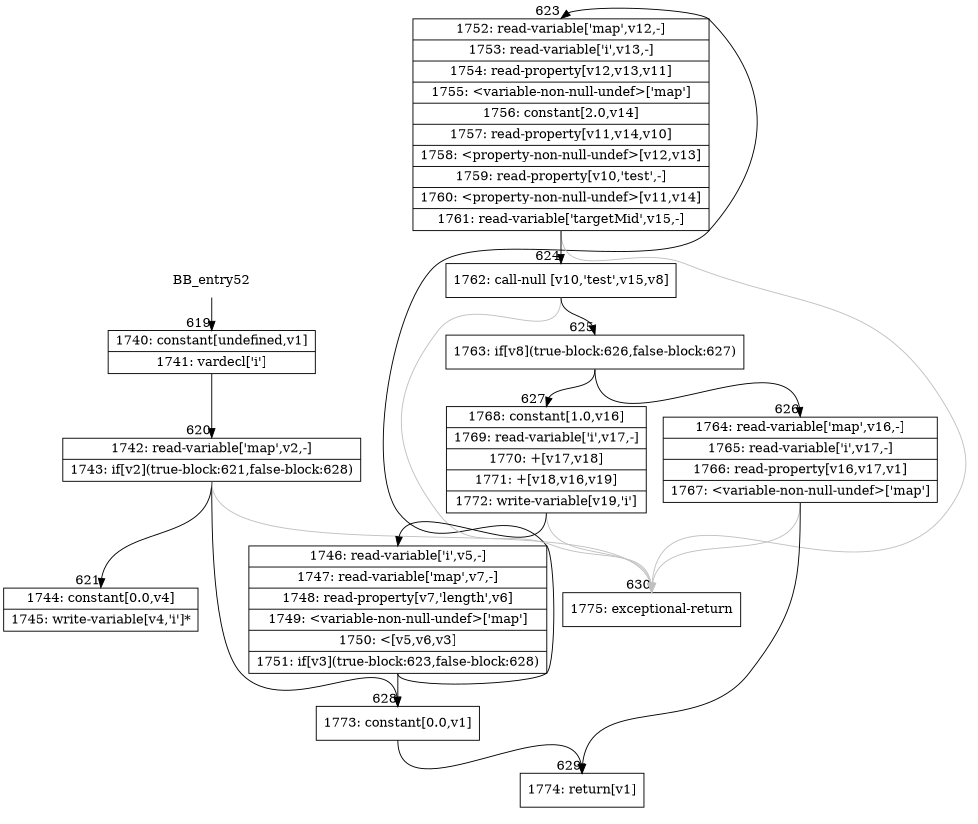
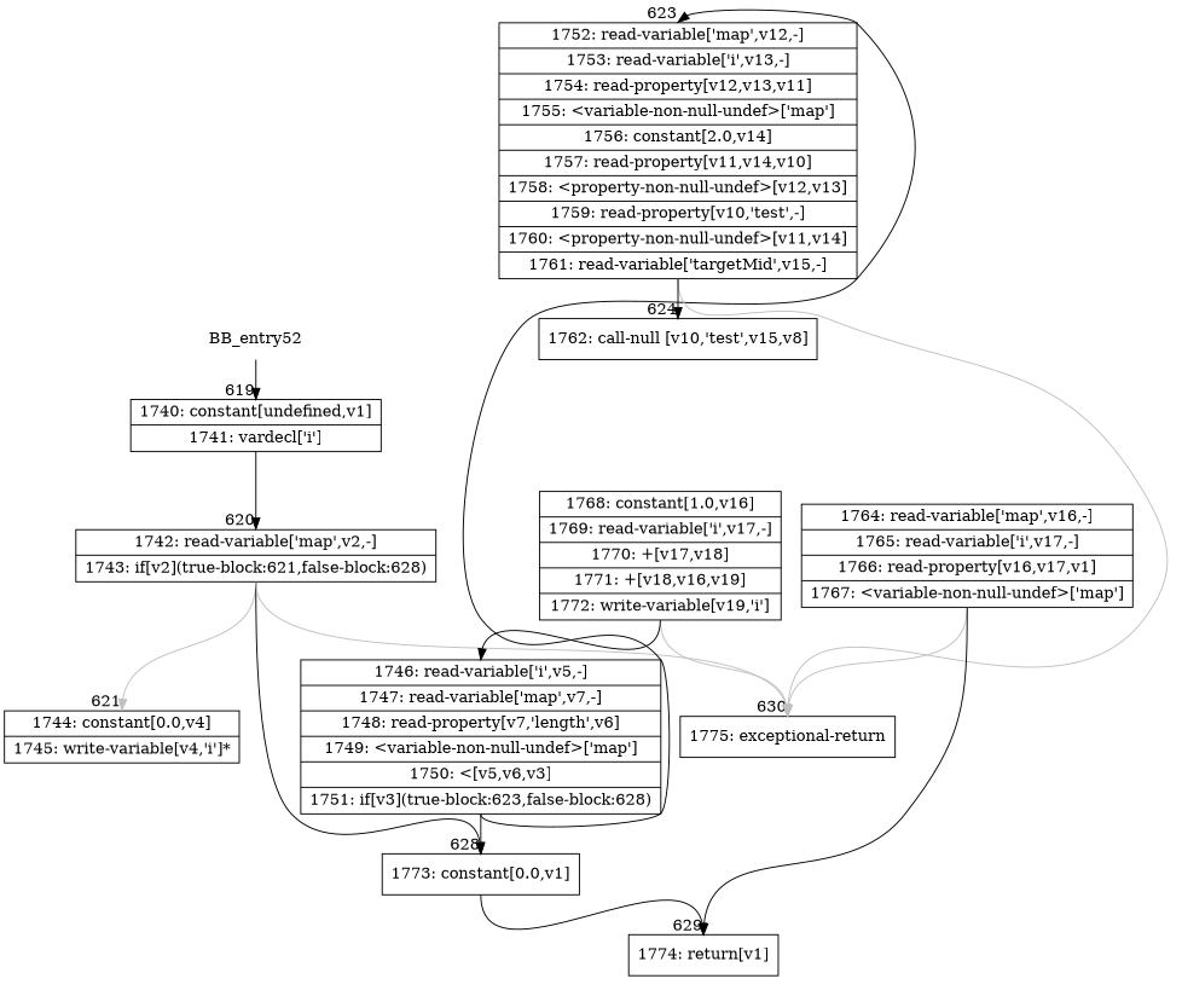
  digraph {
    rankdir=TD
    node [shape=record]
    edge [headport=n tailport=s]
    n1 [label=BB_entry52 shape=none]
    n2 [label="{1740: constant[undefined,v1]|1741: vardecl['i']}"]
    n3 [label="{1742: read-variable['map',v2,-]|1743: if[v2](true-block:621,false-block:628)}"]
    n4 [label="{1744: constant[0.0,v4]|1745: write-variable[v4,'i']*}"]
    n5 [label="{1773: constant[0.0,v1]}"]
    n6 [label="{1775: exceptional-return}"]
    n7 [label="{1774: return[v1]}"]
    n8 [label="{1746: read-variable['i',v5,-]|1747: read-variable['map',v7,-]|1748: read-property[v7,'length',v6]|1749: \<variable-non-null-undef\>['map']|1750: \<[v5,v6,v3]|1751: if[v3](true-block:623,false-block:628)}"]
    n9 [label="{1752: read-variable['map',v12,-]|1753: read-variable['i',v13,-]|1754: read-property[v12,v13,v11]|1755: \<variable-non-null-undef\>['map']|1756: constant[2.0,v14]|1757: read-property[v11,v14,v10]|1758: \<property-non-null-undef\>[v12,v13]|1759: read-property[v10,'test',-]|1760: \<property-non-null-undef\>[v11,v14]|1761: read-variable['targetMid',v15,-]}"]
    n10 [label="{1762: call-null [v10,'test',v15,v8]}"]
-   n11 [label="{1763: if[v8](true-block:626,false-block:627)}"]
    n12 [label="{1764: read-variable['map',v16,-]|1765: read-variable['i',v17,-]|1766: read-property[v16,v17,v1]|1767: \<variable-non-null-undef\>['map']}"]
    n13 [label="{1768: constant[1.0,v16]|1769: read-variable['i',v17,-]|1770: +[v17,v18]|1771: +[v18,v16,v19]|1772: write-variable[v19,'i']}"]
    n1 -> n2 [headlabel="    619"]
    n2 -> n3 [headlabel="      620"]
-   n3 -> n4 [headlabel="      621"]
+   n3 -> n4 [headlabel="      621" color=gray]
    n3 -> n5 [headlabel="      628"]
    n3 -> n6 [color=gray headlabel="      630"]
    n5 -> n7
    n8 -> n5
    n8 -> n9 [headlabel="      623"]
    n9 -> n6 [color=gray]
    n9 -> n10 [headlabel="      624"]
-   n10 -> n6 [color=gray]
-   n10 -> n11 [headlabel="      625"]
-   n11 -> n12 [headlabel="      626"]
-   n11 -> n13 [headlabel="      627"]
    n12 -> n6 [color=gray]
    n12 -> n7 [headlabel="      629"]
    n13 -> n6 [color=gray]
    n13 -> n8
  }
